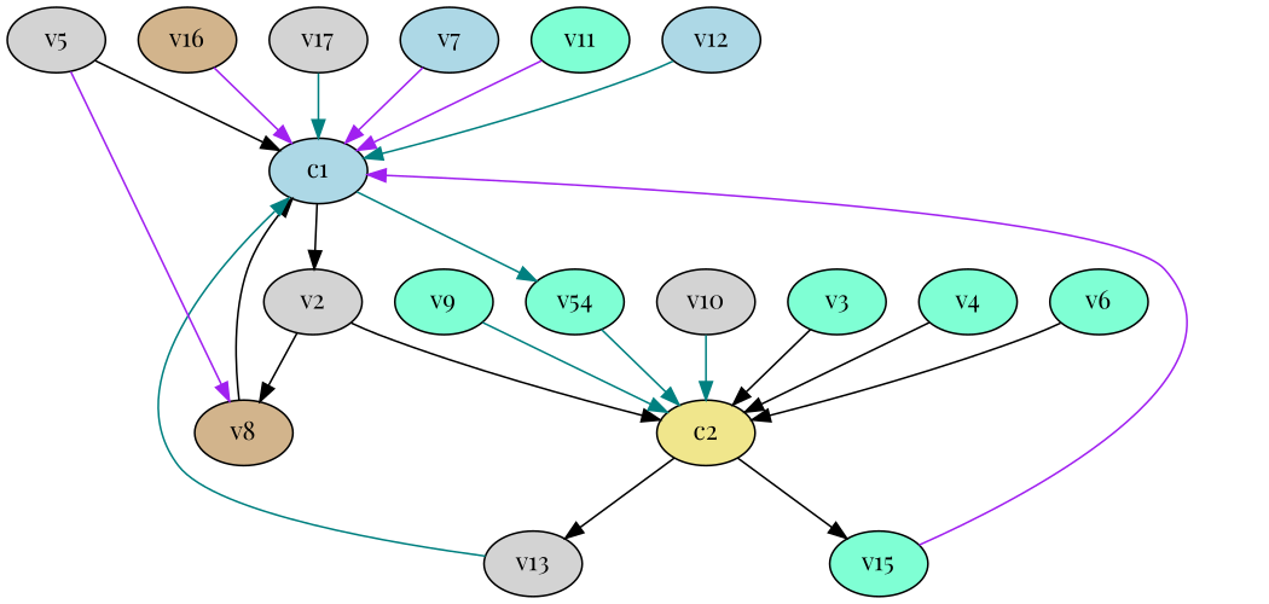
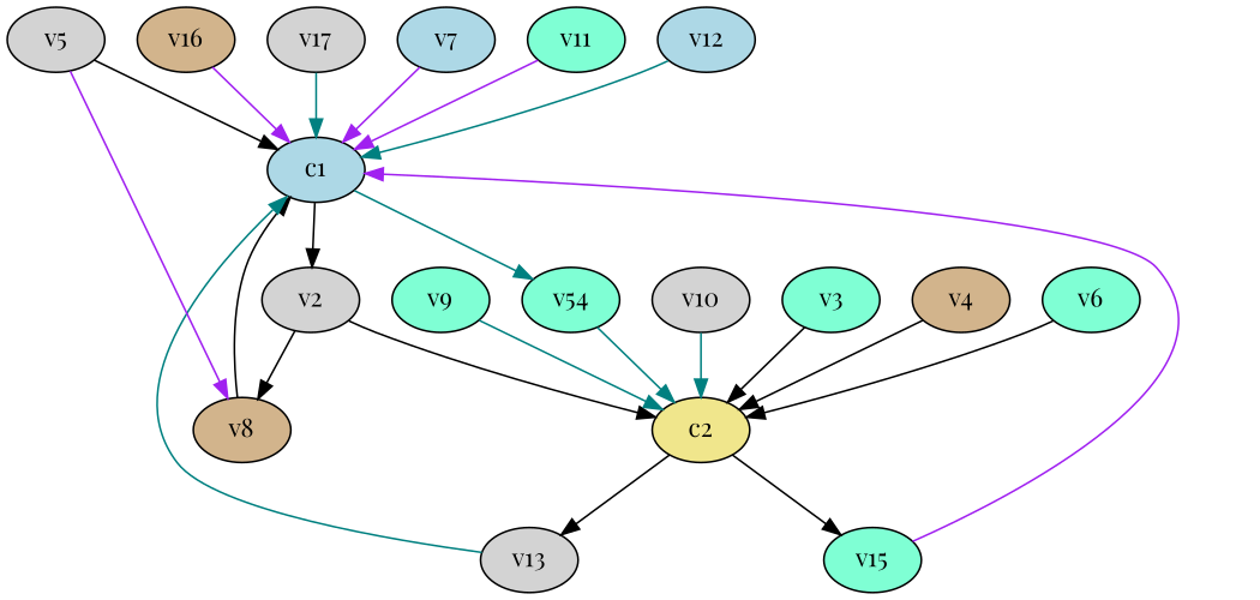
  strict digraph {
    fontname="Playfair Display"
    node [fillcolor=aquamarine fontname="Playfair Display" style=filled]
    edge [color=black fontname="Playfair Display" weight=1]
    c1 [fillcolor=lightblue]
    v2 [fillcolor=lightgrey]
    n3 [label=v54]
    c2 [fillcolor=khaki]
    v8 [fillcolor=tan]
    v13 [fillcolor=lightgrey]
    v15
    v3
-   v4
+   v4 [fillcolor=tan]
    v5 [fillcolor=lightgrey]
    v6
    v7 [fillcolor=lightblue]
    v9
    v10 [fillcolor=lightgrey]
    v11
    v12 [fillcolor=lightblue]
    v16 [fillcolor=tan]
    v17 [fillcolor=lightgrey]
    c1 -> v2
    c1 -> n3 [color=teal]
    v2 -> c2
    v2 -> v8
    n3 -> c2 [color=teal]
    c2 -> v13
    c2 -> v15
    v8 -> c1
    v13 -> c1 [color=teal]
    v15 -> c1 [color=purple]
    v3 -> c2
    v4 -> c2
    v5 -> c1
    v5 -> v8 [color=purple]
    v6 -> c2
    v7 -> c1 [color=purple]
    v9 -> c2 [color=teal]
    v10 -> c2 [color=teal]
    v11 -> c1 [color=purple]
    v12 -> c1 [color=teal]
    v16 -> c1 [color=purple]
    v17 -> c1 [color=teal]
  }
